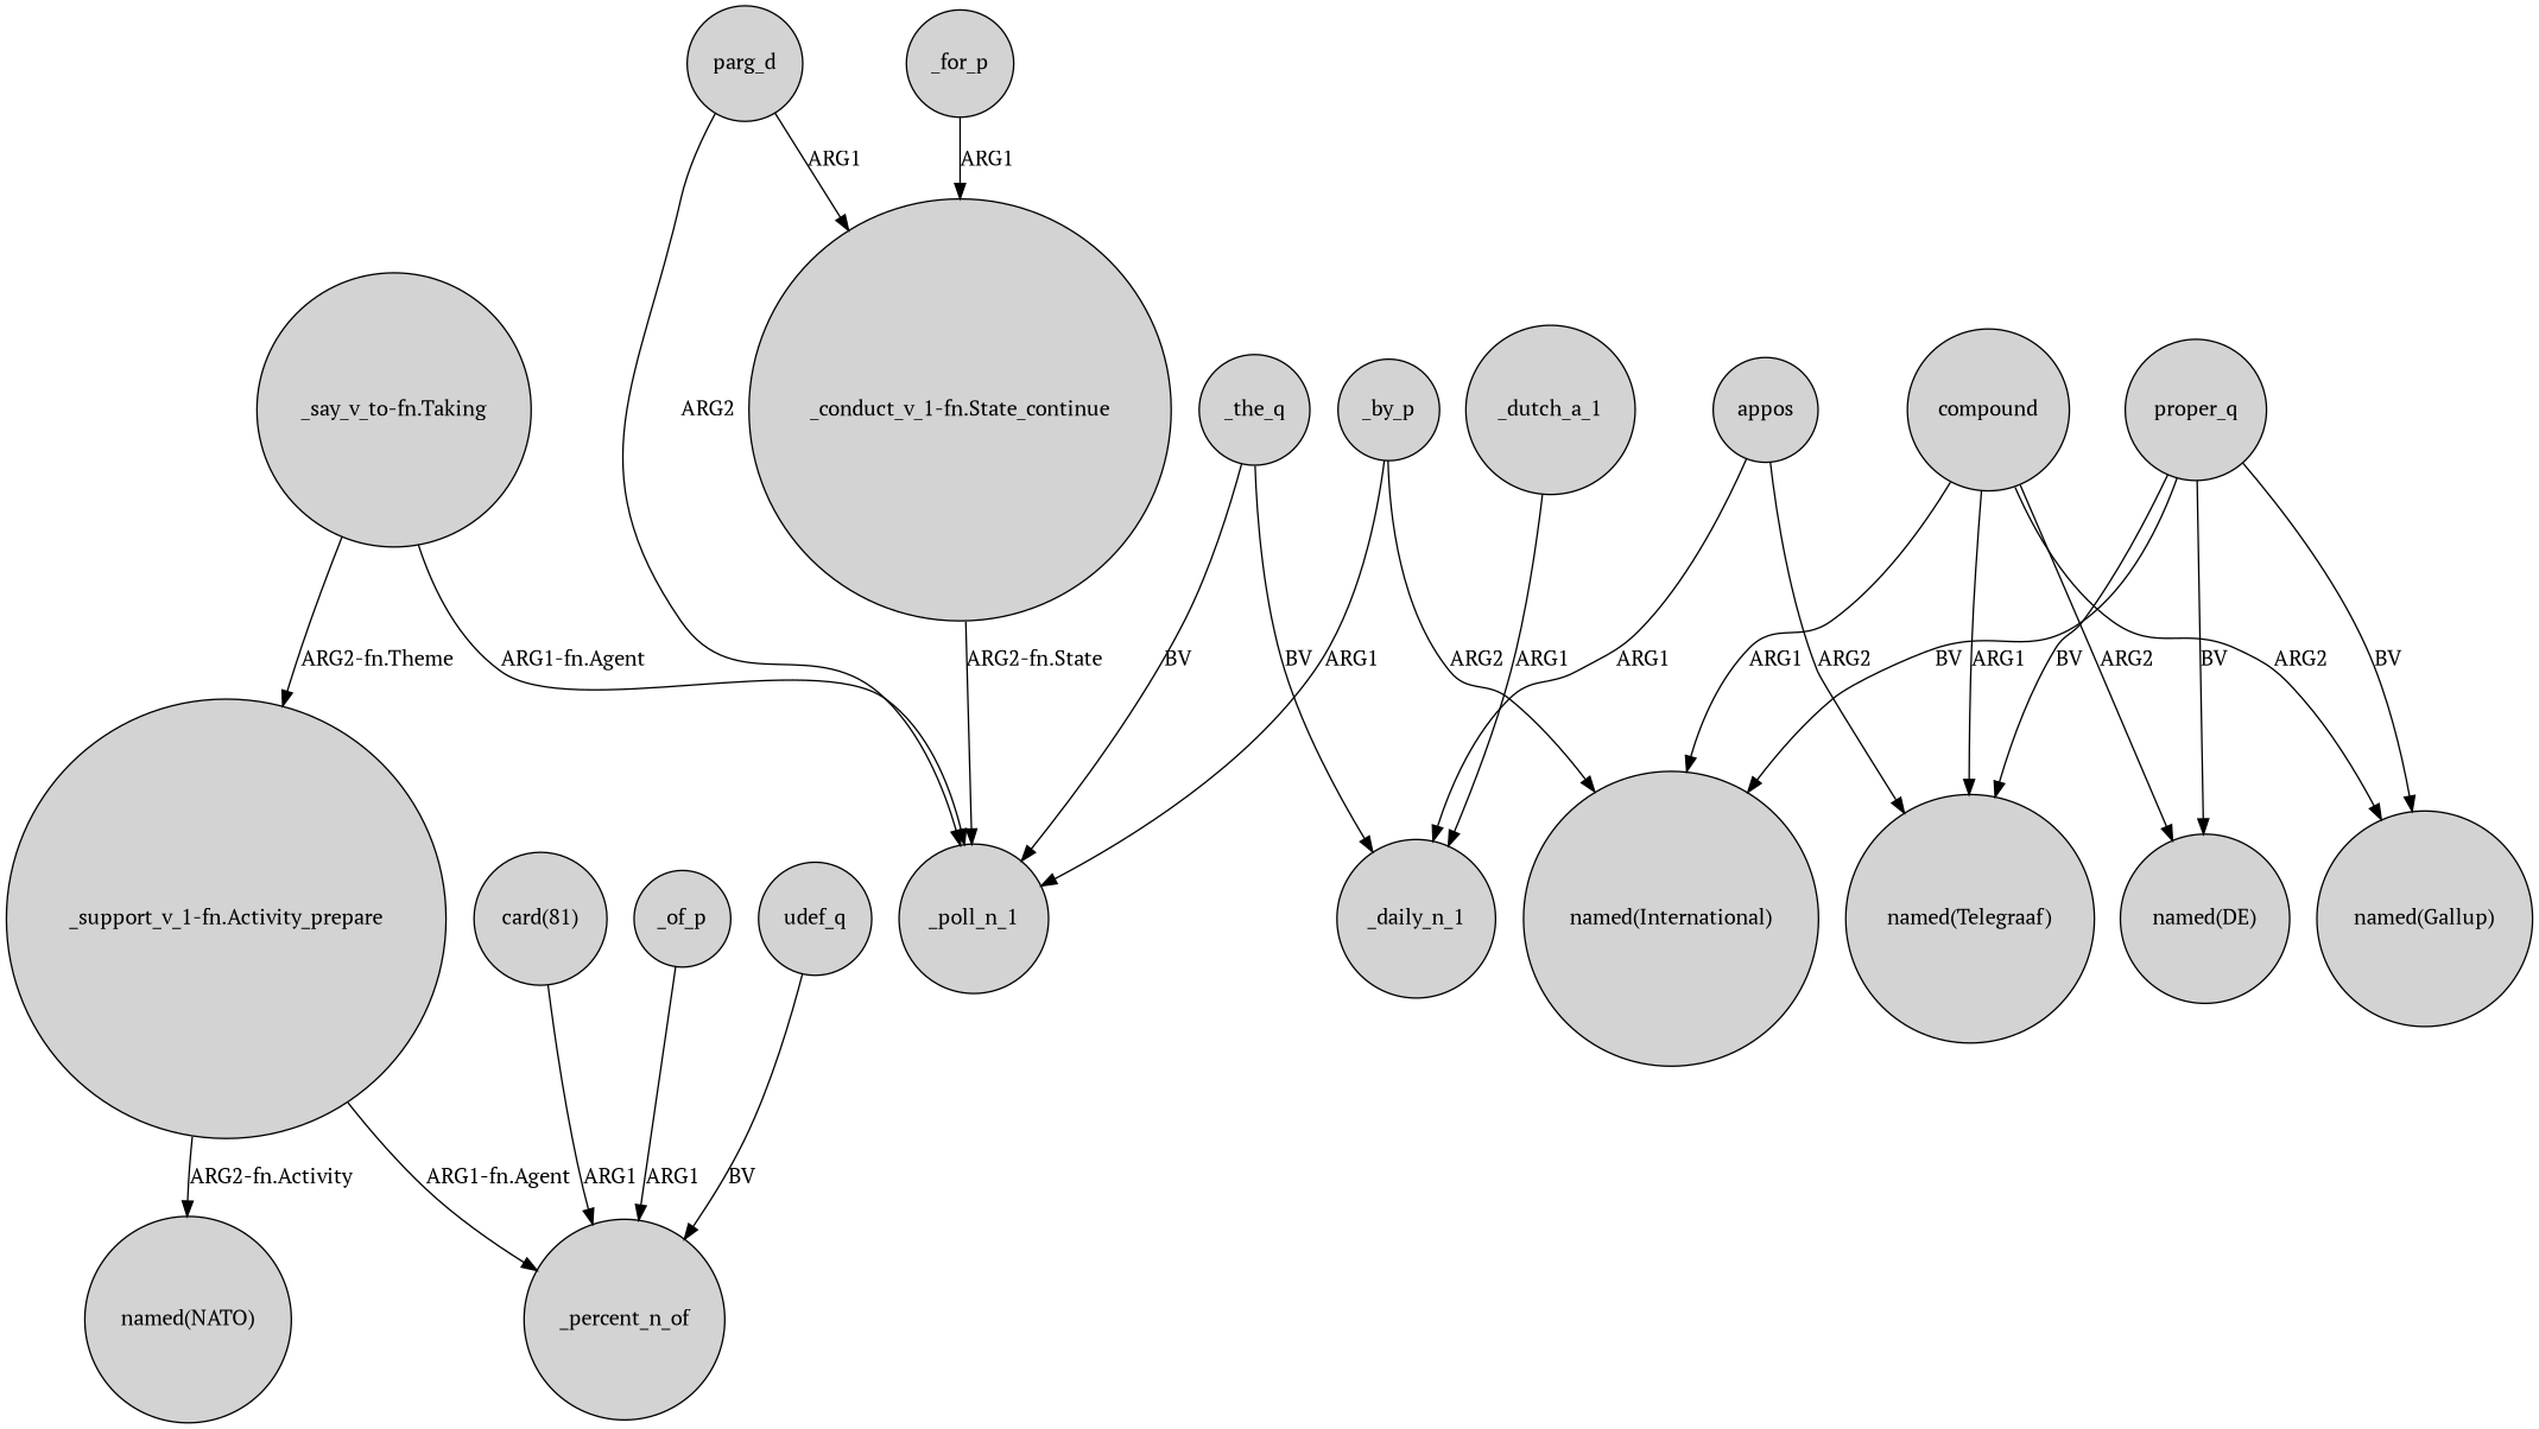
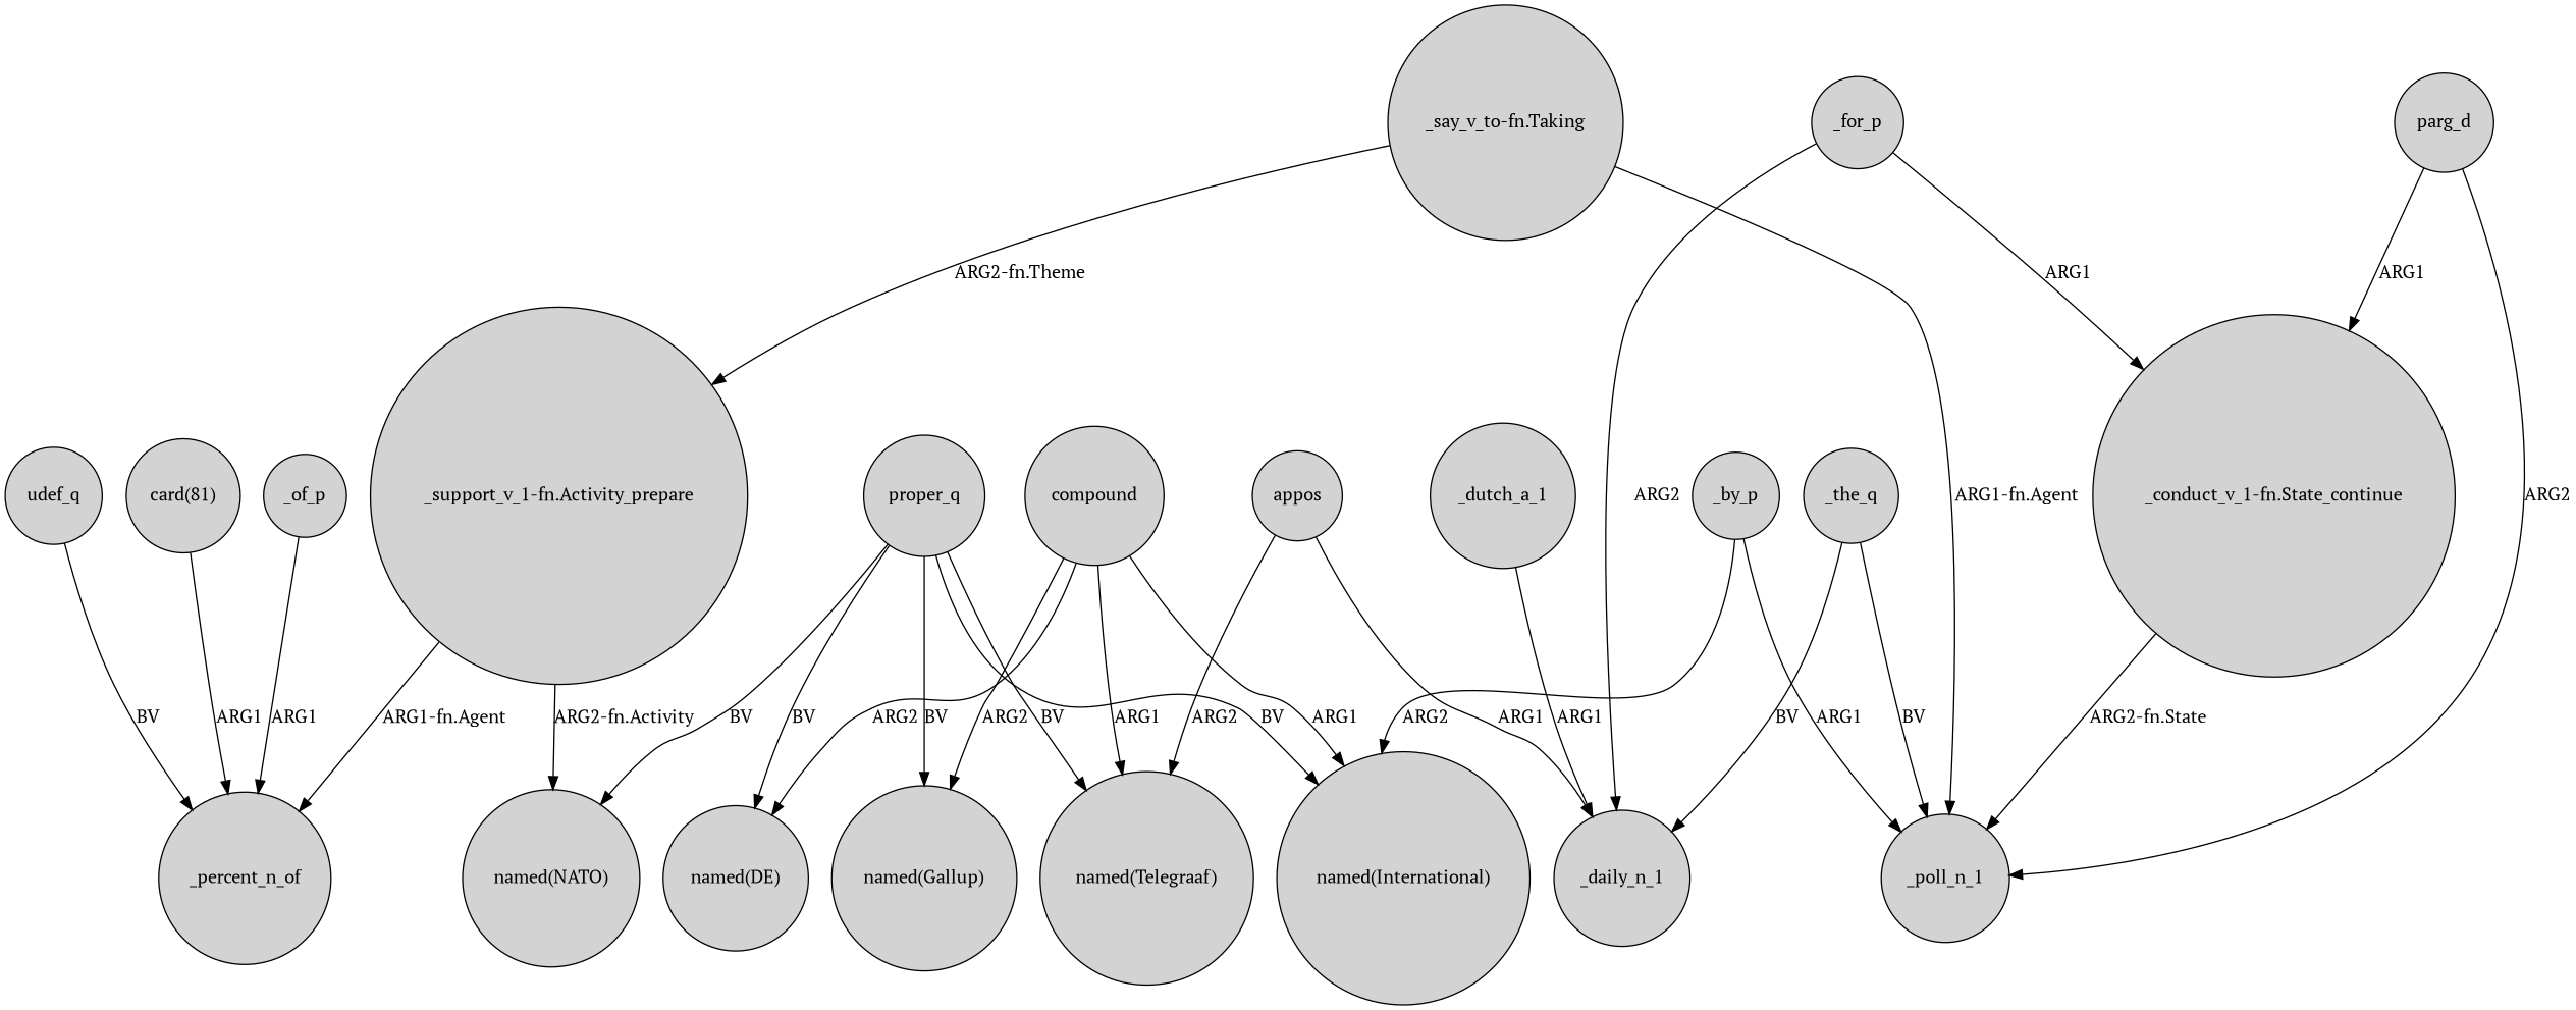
  digraph {
    fontname="PT Serif"
    node [fontname="PT Serif" shape=circle style=filled]
    edge [fontname="PT Serif"]
    udef_q
    _percent_n_of
    "_say_v_to-fn.Taking"
    _poll_n_1
    "_support_v_1-fn.Activity_prepare"
    "named(NATO)"
    proper_q
    "named(DE)"
    "named(Telegraaf)"
    "named(Gallup)"
    "named(International)"
    "card(81)"
    _for_p
    "_conduct_v_1-fn.State_continue"
    _daily_n_1
    _the_q
    appos
    compound
    _dutch_a_1
    _of_p
    _by_p
    parg_d
    udef_q -> _percent_n_of [label=BV]
    "_say_v_to-fn.Taking" -> _poll_n_1 [label="ARG1-fn.Agent"]
    "_say_v_to-fn.Taking" -> "_support_v_1-fn.Activity_prepare" [label="ARG2-fn.Theme"]
    "_support_v_1-fn.Activity_prepare" -> _percent_n_of [label="ARG1-fn.Agent"]
    "_support_v_1-fn.Activity_prepare" -> "named(NATO)" [label="ARG2-fn.Activity"]
+   proper_q -> "named(NATO)" [label=BV]
    proper_q -> "named(DE)" [label=BV]
    proper_q -> "named(Telegraaf)" [label=BV]
    proper_q -> "named(Gallup)" [label=BV]
    proper_q -> "named(International)" [label=BV]
    "card(81)" -> _percent_n_of [label=ARG1]
    _for_p -> "_conduct_v_1-fn.State_continue" [label=ARG1]
+   _for_p -> _daily_n_1 [label=ARG2]
    "_conduct_v_1-fn.State_continue" -> _poll_n_1 [label="ARG2-fn.State"]
    _the_q -> _poll_n_1 [label=BV]
    _the_q -> _daily_n_1 [label=BV]
    appos -> "named(Telegraaf)" [label=ARG2]
    appos -> _daily_n_1 [label=ARG1]
    compound -> "named(DE)" [label=ARG2]
    compound -> "named(Telegraaf)" [label=ARG1]
    compound -> "named(Gallup)" [label=ARG2]
    compound -> "named(International)" [label=ARG1]
    _dutch_a_1 -> _daily_n_1 [label=ARG1]
    _of_p -> _percent_n_of [label=ARG1]
    _by_p -> _poll_n_1 [label=ARG1]
    _by_p -> "named(International)" [label=ARG2]
    parg_d -> _poll_n_1 [label=ARG2]
    parg_d -> "_conduct_v_1-fn.State_continue" [label=ARG1]
  }
